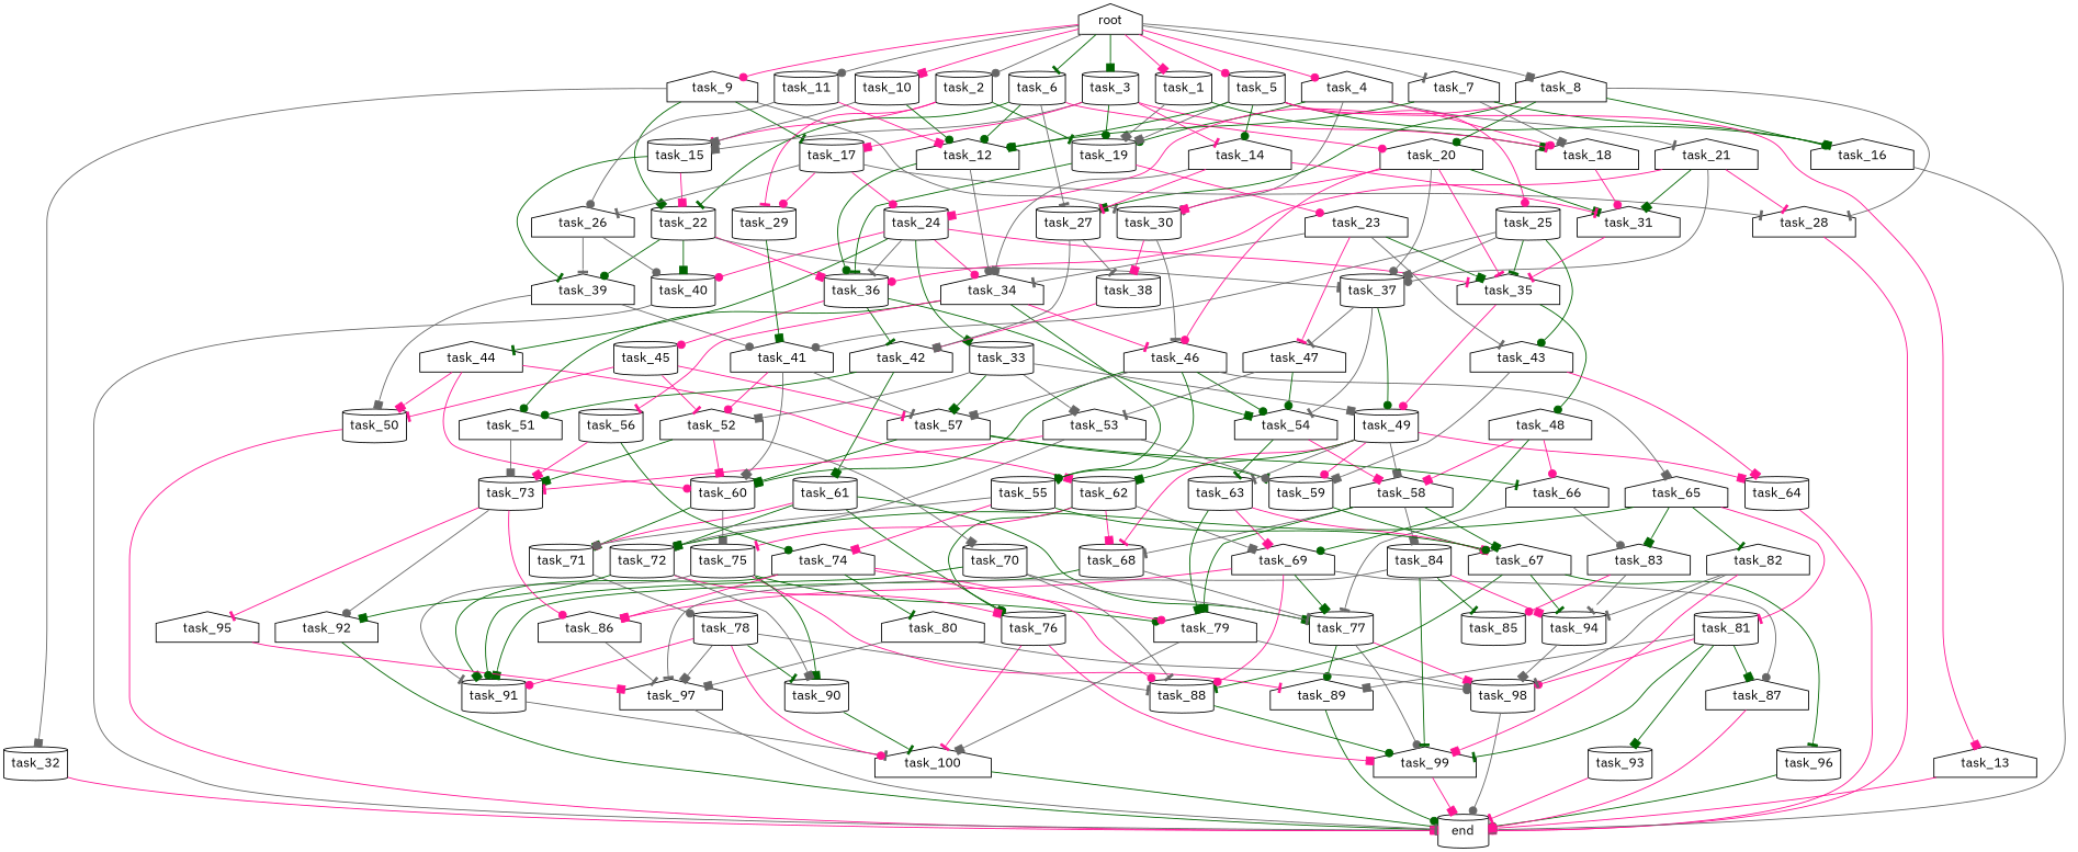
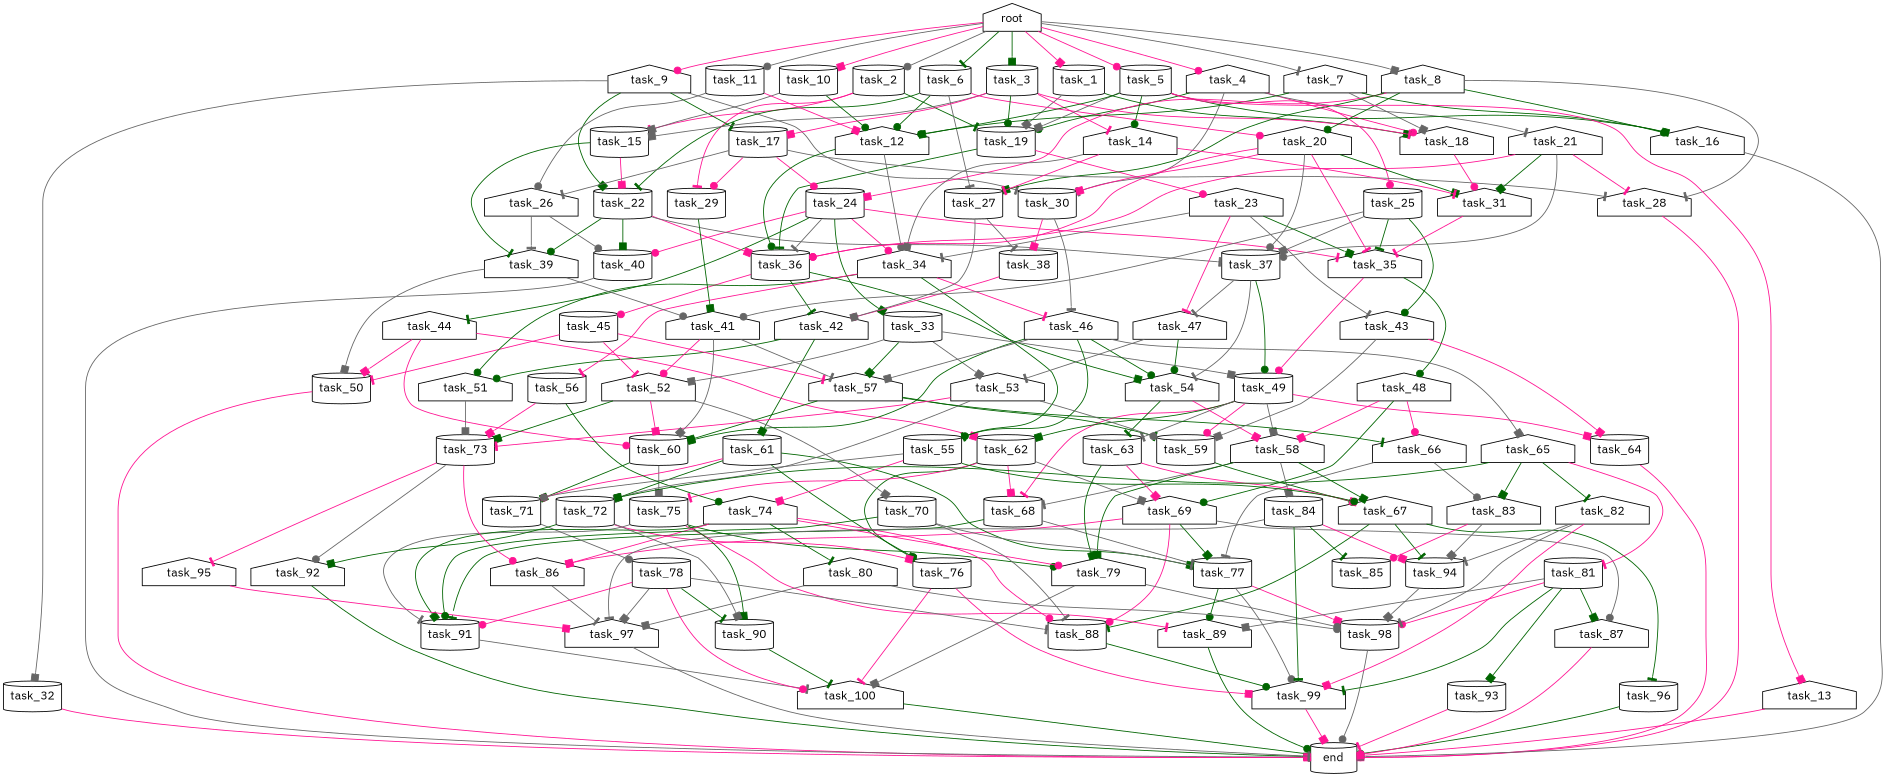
  digraph {
    fontname="IBM Plex Sans"
    node [fontname="IBM Plex Sans" shape=cylinder]
    edge [arrowhead=box color=deeppink fontname="IBM Plex Sans"]
    task_68
    task_77
    task_91
    task_98
    task_99 [shape=house]
    task_89 [shape=house]
    task_100 [shape=house]
    task_92 [shape=house]
    end
    task_67 [shape=house]
    task_59
    task_94
    task_88
    task_96
    task_35 [shape=house]
    task_48 [shape=house]
    task_49
    task_69 [shape=house]
    task_66 [shape=house]
    task_58 [shape=house]
    task_62
    task_63
    task_64
    task_28 [shape=house]
    task_44 [shape=house]
    task_50
    task_60
    task_76
    task_75
    task_71
    task_42 [shape=house]
    task_36
    task_45
    task_54 [shape=house]
    task_51 [shape=house]
    task_61
    task_52 [shape=house]
    task_57 [shape=house]
    task_24
    task_34 [shape=house]
    task_40
    task_33
    task_55
    task_46 [shape=house]
    task_56
    task_53 [shape=house]
    task_74 [shape=house]
    task_79 [shape=house]
    task_86 [shape=house]
    task_80 [shape=house]
    task_78
    task_47 [shape=house]
    task_72
    task_73
    task_22
    task_37
    task_39 [shape=house]
    task_41 [shape=house]
    task_38
    task_2
    task_19
    task_29
    task_15
    task_23 [shape=house]
    task_65 [shape=house]
    task_83 [shape=house]
    task_81
    task_82 [shape=house]
    task_85
    task_93
    task_87 [shape=house]
    task_90
    task_95 [shape=house]
    task_26 [shape=house]
    root [shape=house]
    task_9 [shape=house]
    task_4 [shape=house]
    task_1
    task_10
    task_6
    task_3
    task_7 [shape=house]
    task_8 [shape=house]
    task_5
    task_11
    task_30
    task_17
    task_32
    task_18 [shape=house]
    task_21 [shape=house]
    task_12 [shape=house]
    task_27
    task_20 [shape=house]
    task_14 [shape=house]
    task_16 [shape=house]
    task_25
    task_13 [shape=house]
    task_70
    task_31 [shape=house]
    task_43 [shape=house]
    task_84
    task_97 [shape=house]
    task_68 -> task_77 [arrowhead=tee color=gray40]
-   task_68 -> task_91 [color=darkgreen]
+   task_68 -> task_91 [arrowhead=tee color=darkgreen]
    task_77 -> task_98
    task_77 -> task_99 [arrowhead=dot color=gray40]
    task_77 -> task_89 [arrowhead=dot color=darkgreen]
    task_91 -> task_100 [arrowhead=tee color=gray40]
    task_98 -> end [arrowhead=dot color=gray40]
    task_99 -> end
    task_89 -> end [arrowhead=dot color=darkgreen]
    task_100 -> end [arrowhead=tee color=darkgreen]
    task_92 -> end [color=darkgreen]
    task_67 -> task_94 [arrowhead=tee color=darkgreen]
    task_67 -> task_88 [arrowhead=tee color=darkgreen]
    task_67 -> task_96 [arrowhead=tee color=darkgreen]
    task_59 -> task_67 [arrowhead=dot color=darkgreen]
    task_94 -> task_98 [color=gray40]
    task_88 -> task_99 [arrowhead=dot color=darkgreen]
    task_96 -> end [arrowhead=dot color=darkgreen]
    task_35 -> task_48 [arrowhead=dot color=darkgreen]
    task_35 -> task_49 [arrowhead=dot]
    task_48 -> task_69 [arrowhead=dot color=darkgreen]
    task_48 -> task_66 [arrowhead=dot]
    task_48 -> task_58
    task_49 -> task_68 [arrowhead=tee]
    task_49 -> task_59 [arrowhead=dot]
    task_49 -> task_58 [color=gray40]
    task_49 -> task_62 [color=darkgreen]
    task_49 -> task_63 [arrowhead=tee color=gray40]
    task_49 -> task_64
    task_69 -> task_77 [color=darkgreen]
    task_69 -> task_88 [arrowhead=dot]
    task_69 -> task_86
    task_69 -> task_87 [arrowhead=dot color=gray40]
    task_66 -> task_77 [arrowhead=tee color=gray40]
    task_66 -> task_83 [arrowhead=dot color=gray40]
    task_58 -> task_68 [arrowhead=tee color=gray40]
    task_58 -> task_67 [color=darkgreen]
    task_58 -> task_79 [color=darkgreen]
    task_58 -> task_84 [color=gray40]
    task_62 -> task_68
    task_62 -> task_69 [color=gray40]
    task_62 -> task_76 [color=darkgreen]
    task_62 -> task_75 [arrowhead=tee]
    task_63 -> task_67
    task_63 -> task_69
    task_63 -> task_79 [color=darkgreen]
    task_64 -> end [arrowhead=dot]
    task_28 -> end
    task_44 -> task_62
    task_44 -> task_50
    task_44 -> task_60 [arrowhead=dot]
    task_50 -> end
    task_60 -> task_75 [color=gray40]
    task_60 -> task_71 [color=darkgreen]
    task_76 -> task_99
    task_76 -> task_100 [arrowhead=tee]
    task_75 -> task_91 [arrowhead=tee color=gray40]
    task_75 -> task_89 [arrowhead=tee]
    task_75 -> task_79 [arrowhead=dot color=darkgreen]
    task_75 -> task_90 [color=darkgreen]
    task_71 -> task_78 [arrowhead=dot color=gray40]
    task_42 -> task_51 [arrowhead=dot color=darkgreen]
    task_42 -> task_61 [color=darkgreen]
    task_36 -> task_42 [arrowhead=tee color=darkgreen]
    task_36 -> task_45 [arrowhead=dot]
    task_36 -> task_54 [color=darkgreen]
    task_45 -> task_50 [arrowhead=tee]
    task_45 -> task_52 [arrowhead=tee]
    task_45 -> task_57 [arrowhead=tee]
    task_54 -> task_58
    task_54 -> task_63 [arrowhead=tee color=darkgreen]
    task_51 -> task_73 [color=gray40]
    task_61 -> task_77 [color=darkgreen]
    task_61 -> task_76 [arrowhead=dot color=darkgreen]
    task_61 -> task_71 [arrowhead=dot]
    task_61 -> task_72 [color=darkgreen]
    task_52 -> task_60
    task_52 -> task_73 [color=darkgreen]
    task_52 -> task_70 [color=gray40]
    task_57 -> task_59 [arrowhead=tee color=darkgreen]
    task_57 -> task_66 [arrowhead=tee color=darkgreen]
    task_57 -> task_60 [color=darkgreen]
    task_24 -> task_35 [arrowhead=tee]
    task_24 -> task_44 [arrowhead=tee color=darkgreen]
    task_24 -> task_36 [arrowhead=tee color=gray40]
    task_24 -> task_34 [arrowhead=dot]
    task_24 -> task_40 [arrowhead=dot]
    task_24 -> task_33 [color=darkgreen]
    task_34 -> task_51 [arrowhead=dot color=darkgreen]
    task_34 -> task_55 [arrowhead=tee color=darkgreen]
    task_34 -> task_46 [arrowhead=tee]
    task_34 -> task_56 [arrowhead=tee]
    task_40 -> end [arrowhead=tee color=gray40]
    task_33 -> task_49 [color=gray40]
    task_33 -> task_52 [color=gray40]
    task_33 -> task_57 [color=darkgreen]
    task_33 -> task_53 [color=gray40]
    task_55 -> task_67 [arrowhead=dot color=darkgreen]
    task_55 -> task_71 [arrowhead=dot color=gray40]
    task_55 -> task_74
    task_46 -> task_60 [color=darkgreen]
    task_46 -> task_54 [arrowhead=dot color=darkgreen]
    task_46 -> task_57 [color=gray40]
    task_46 -> task_55 [arrowhead=dot color=darkgreen]
    task_46 -> task_65 [color=gray40]
    task_56 -> task_74 [arrowhead=dot color=darkgreen]
    task_56 -> task_73
    task_53 -> task_59 [arrowhead=dot color=gray40]
    task_53 -> task_72 [color=gray40]
    task_53 -> task_73 [arrowhead=tee]
    task_74 -> task_91 [color=darkgreen]
    task_74 -> task_88 [arrowhead=dot]
    task_74 -> task_79 [arrowhead=dot]
    task_74 -> task_86
    task_74 -> task_80 [arrowhead=tee color=darkgreen]
    task_79 -> task_98 [arrowhead=dot color=gray40]
    task_79 -> task_100 [color=gray40]
    task_86 -> task_97 [arrowhead=tee color=gray40]
    task_80 -> task_98 [arrowhead=dot color=gray40]
    task_80 -> task_97 [color=gray40]
    task_78 -> task_91 [arrowhead=dot]
    task_78 -> task_100 [arrowhead=dot]
    task_78 -> task_88 [arrowhead=tee color=gray40]
    task_78 -> task_90 [arrowhead=tee color=darkgreen]
    task_78 -> task_97 [color=gray40]
    task_47 -> task_54 [arrowhead=dot color=darkgreen]
    task_47 -> task_53 [arrowhead=tee color=gray40]
    task_72 -> task_92 [color=darkgreen]
    task_72 -> task_76
    task_72 -> task_90 [color=gray40]
    task_73 -> task_92 [arrowhead=dot color=gray40]
    task_73 -> task_86 [arrowhead=dot]
    task_73 -> task_95 [arrowhead=tee]
    task_22 -> task_36
    task_22 -> task_40 [color=darkgreen]
    task_22 -> task_37 [arrowhead=tee color=gray40]
    task_22 -> task_39 [arrowhead=dot color=darkgreen]
    task_37 -> task_49 [arrowhead=dot color=darkgreen]
    task_37 -> task_54 [arrowhead=tee color=gray40]
    task_37 -> task_47 [arrowhead=tee color=gray40]
    task_39 -> task_50 [color=gray40]
    task_39 -> task_41 [arrowhead=dot color=gray40]
    task_41 -> task_60 [color=gray40]
    task_41 -> task_52 [arrowhead=dot]
    task_41 -> task_57 [arrowhead=tee color=gray40]
    task_38 -> task_42 [arrowhead=dot]
    task_2 -> task_19 [arrowhead=tee color=darkgreen]
    task_2 -> task_29 [arrowhead=tee]
    task_2 -> task_15 [arrowhead=tee]
    task_19 -> task_36 [arrowhead=tee color=darkgreen]
    task_19 -> task_23 [arrowhead=dot]
    task_29 -> task_41 [color=darkgreen]
    task_15 -> task_22
    task_15 -> task_39 [arrowhead=tee color=darkgreen]
    task_23 -> task_35 [color=darkgreen]
    task_23 -> task_34 [arrowhead=tee color=gray40]
    task_23 -> task_47 [arrowhead=tee]
    task_23 -> task_43 [arrowhead=tee color=gray40]
    task_65 -> task_72 [color=darkgreen]
    task_65 -> task_83 [color=darkgreen]
    task_65 -> task_81 [arrowhead=tee]
    task_65 -> task_82 [arrowhead=tee color=darkgreen]
-   task_83 -> task_94 [arrowhead=tee color=gray40]
+   task_83 -> task_94 [color=gray40]
    task_83 -> task_85 [arrowhead=dot]
    task_81 -> task_98 [arrowhead=dot]
    task_81 -> task_99 [arrowhead=tee color=darkgreen]
    task_81 -> task_89 [color=gray40]
    task_81 -> task_93 [color=darkgreen]
    task_81 -> task_87 [color=darkgreen]
    task_82 -> task_98 [arrowhead=tee color=gray40]
    task_82 -> task_99
    task_82 -> task_94 [arrowhead=tee color=gray40]
    task_93 -> end [arrowhead=tee]
    task_87 -> end [arrowhead=dot]
    task_90 -> task_100 [arrowhead=tee color=darkgreen]
    task_95 -> task_97
    task_26 -> task_40 [arrowhead=dot color=gray40]
    task_26 -> task_39 [arrowhead=tee color=gray40]
    root -> task_2 [arrowhead=dot color=gray40]
    root -> task_9 [arrowhead=dot]
    root -> task_4 [arrowhead=dot]
    root -> task_1
    root -> task_10
    root -> task_6 [arrowhead=tee color=darkgreen]
    root -> task_3 [color=darkgreen]
    root -> task_7 [arrowhead=tee color=gray40]
    root -> task_8 [color=gray40]
    root -> task_5 [arrowhead=dot]
    root -> task_11 [arrowhead=dot color=gray40]
    task_9 -> task_22 [color=darkgreen]
    task_9 -> task_30 [arrowhead=tee color=gray40]
    task_9 -> task_17 [arrowhead=tee color=darkgreen]
    task_9 -> task_32 [color=gray40]
    task_4 -> task_19 [arrowhead=dot color=darkgreen]
    task_4 -> task_30 [arrowhead=tee color=gray40]
    task_4 -> task_18 [arrowhead=dot]
    task_4 -> task_21 [arrowhead=tee color=gray40]
    task_1 -> task_19 [color=gray40]
    task_1 -> task_18 [color=darkgreen]
    task_10 -> task_15 [color=gray40]
    task_10 -> task_12 [arrowhead=dot color=darkgreen]
    task_6 -> task_22 [arrowhead=tee color=darkgreen]
    task_6 -> task_12 [arrowhead=dot color=darkgreen]
    task_6 -> task_27 [arrowhead=tee color=gray40]
    task_6 -> task_20 [arrowhead=dot]
    task_3 -> task_19 [arrowhead=dot color=darkgreen]
    task_3 -> task_15 [color=gray40]
    task_3 -> task_17
    task_3 -> task_18 [arrowhead=tee]
    task_3 -> task_14 [arrowhead=tee]
    task_7 -> task_18 [color=gray40]
    task_7 -> task_12 [arrowhead=dot color=darkgreen]
    task_7 -> task_16 [arrowhead=dot color=darkgreen]
    task_8 -> task_28 [arrowhead=tee color=gray40]
    task_8 -> task_24
    task_8 -> task_27 [color=darkgreen]
    task_8 -> task_20 [arrowhead=dot color=darkgreen]
    task_8 -> task_16 [arrowhead=dot color=darkgreen]
    task_5 -> task_19 [color=gray40]
    task_5 -> task_12 [color=darkgreen]
    task_5 -> task_14 [arrowhead=dot color=darkgreen]
    task_5 -> task_16 [color=darkgreen]
    task_5 -> task_25 [arrowhead=dot]
    task_5 -> task_13
    task_11 -> task_26 [arrowhead=dot color=gray40]
    task_11 -> task_12
    task_30 -> task_46 [arrowhead=tee color=gray40]
    task_30 -> task_38
    task_17 -> task_28 [arrowhead=tee color=gray40]
    task_17 -> task_24 [arrowhead=dot]
    task_17 -> task_29 [arrowhead=dot]
    task_17 -> task_26 [arrowhead=tee color=gray40]
    task_32 -> end
    task_18 -> task_31 [arrowhead=dot]
    task_21 -> task_28 [arrowhead=tee]
    task_21 -> task_36 [arrowhead=dot]
    task_21 -> task_37 [arrowhead=dot color=gray40]
    task_21 -> task_31 [color=darkgreen]
    task_12 -> task_36 [arrowhead=dot color=darkgreen]
    task_12 -> task_34 [arrowhead=dot color=gray40]
    task_27 -> task_42 [color=gray40]
    task_27 -> task_38 [arrowhead=tee color=gray40]
    task_20 -> task_35 [arrowhead=tee]
-   task_20 -> task_46 [arrowhead=dot]
+   task_20 -> task_36 [arrowhead=dot]
    task_20 -> task_37 [arrowhead=dot color=gray40]
    task_20 -> task_30
    task_20 -> task_31 [color=darkgreen]
    task_14 -> task_34 [color=gray40]
    task_14 -> task_27 [arrowhead=tee]
    task_14 -> task_31 [arrowhead=tee]
    task_16 -> end [color=gray40]
    task_25 -> task_35 [arrowhead=tee color=darkgreen]
    task_25 -> task_37 [color=gray40]
    task_25 -> task_41 [arrowhead=dot color=gray40]
    task_25 -> task_43 [arrowhead=dot color=darkgreen]
    task_13 -> end
    task_70 -> task_77 [arrowhead=tee color=gray40]
    task_70 -> task_91 [arrowhead=dot color=darkgreen]
    task_70 -> task_88 [arrowhead=tee color=gray40]
    task_31 -> task_35 [arrowhead=tee]
    task_43 -> task_59 [color=gray40]
    task_43 -> task_64
    task_84 -> task_99 [arrowhead=tee color=darkgreen]
    task_84 -> task_94
    task_84 -> task_85 [arrowhead=tee color=darkgreen]
    task_84 -> task_97 [arrowhead=tee color=gray40]
    task_97 -> end [arrowhead=tee color=gray40]
  }
